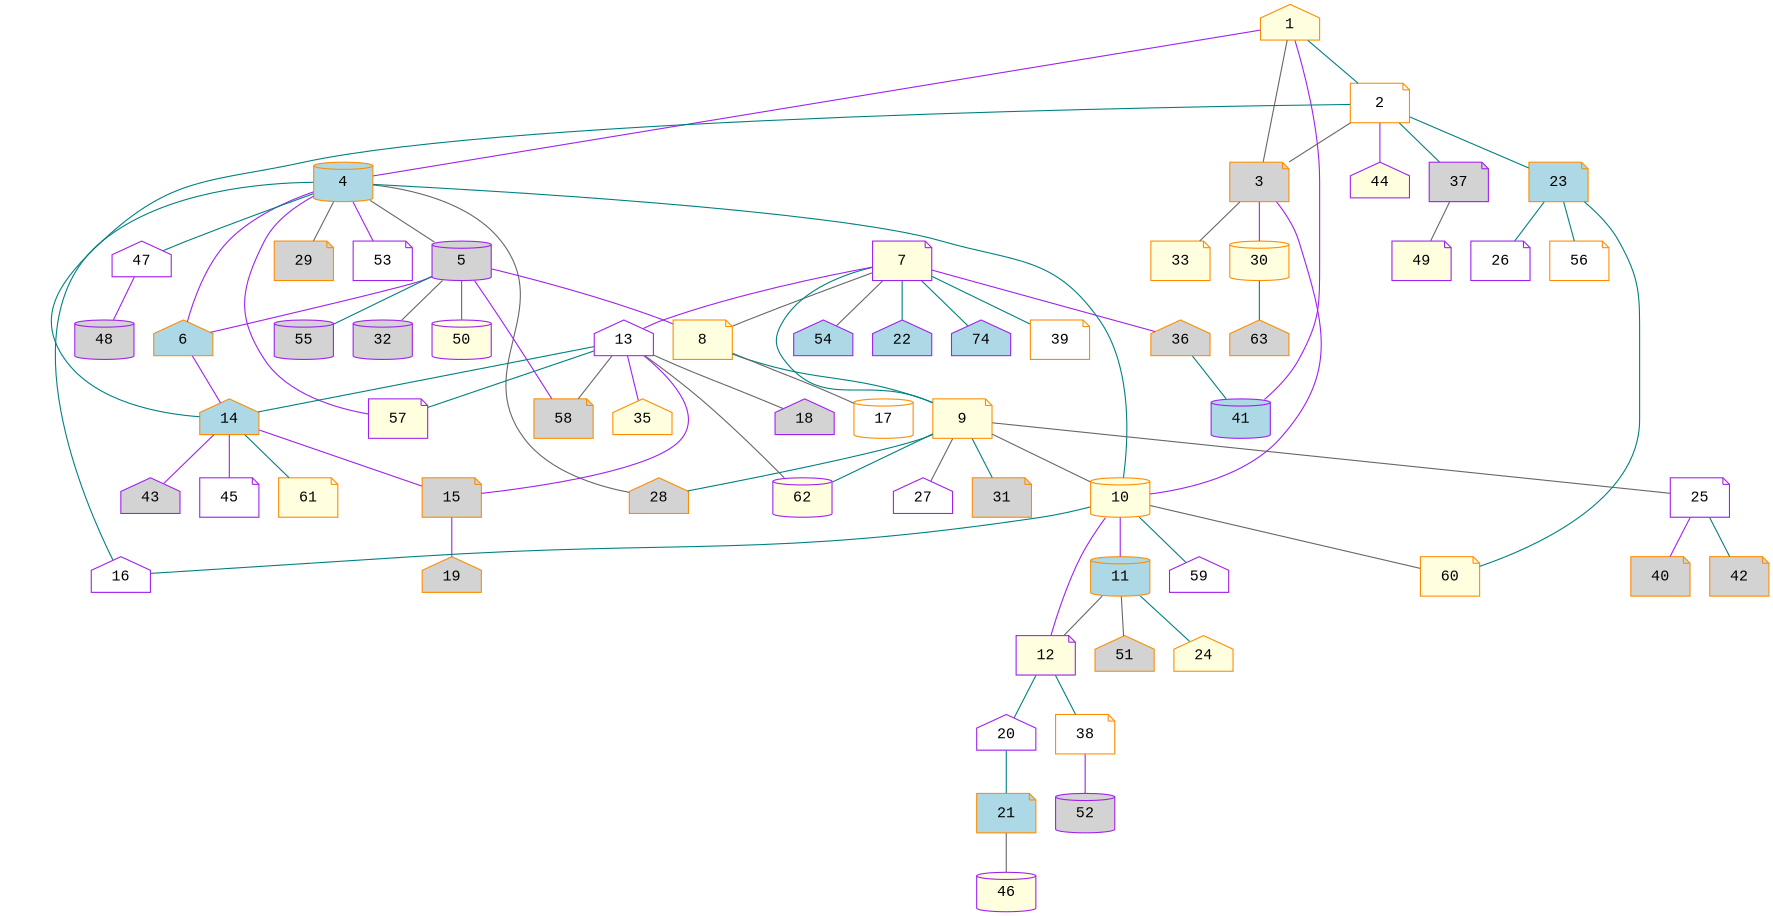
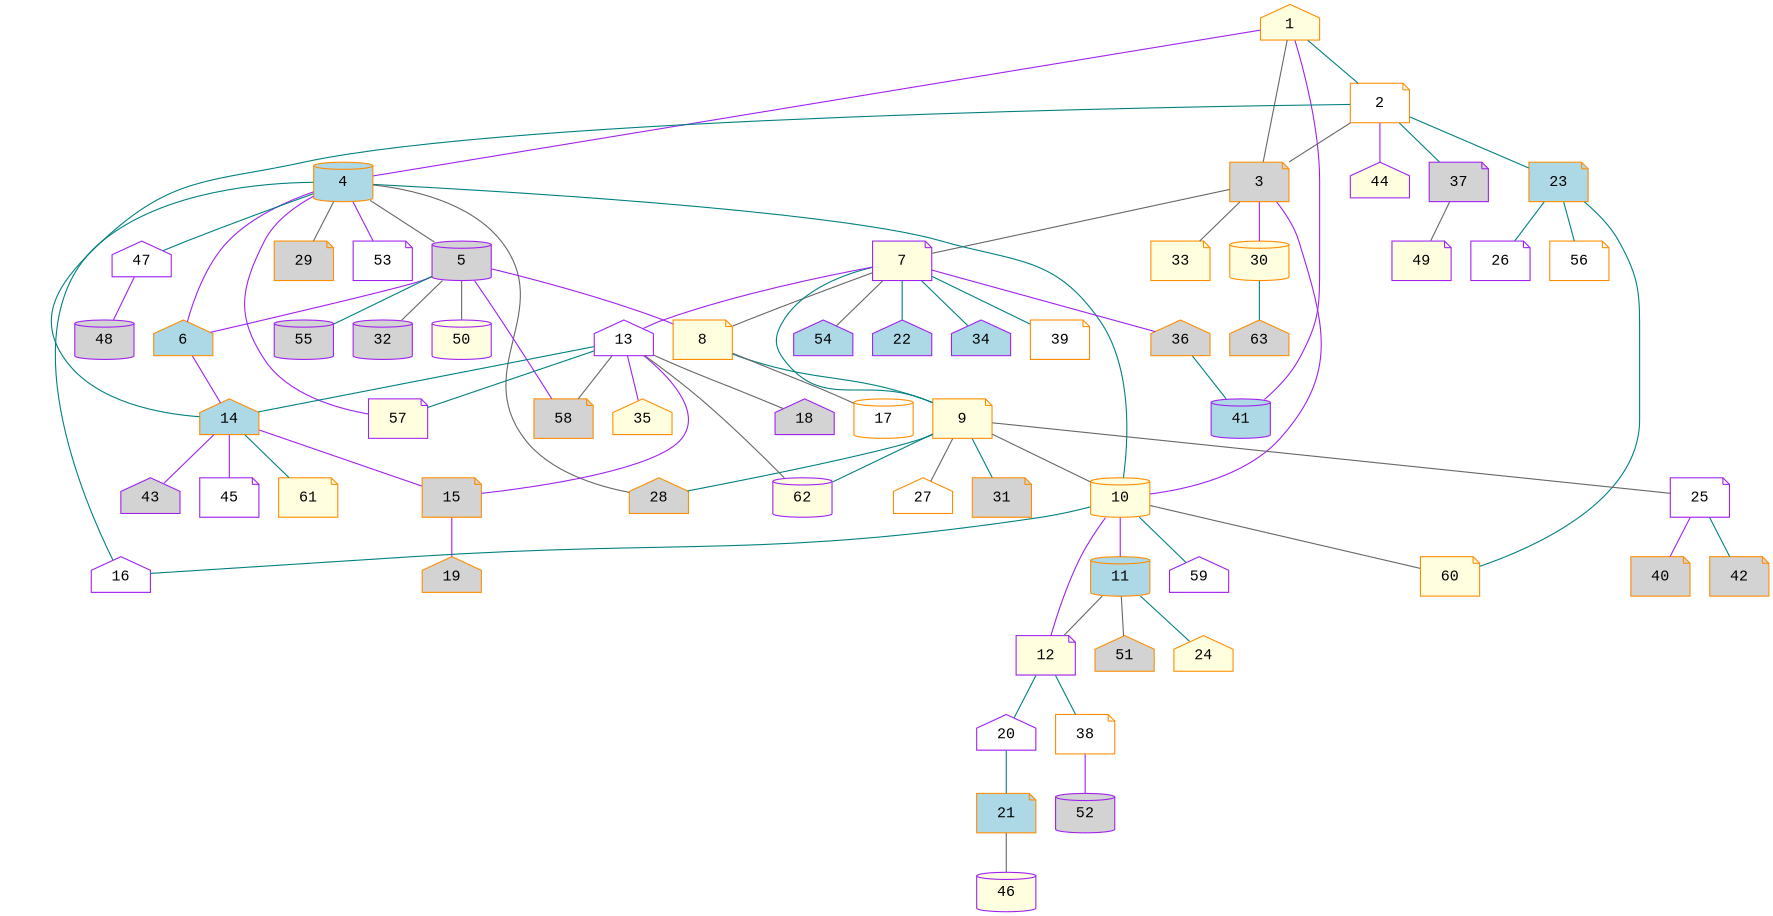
  graph {
    fontname="Liberation Mono"
    node [color=darkorange fillcolor=lightgrey fontname="Liberation Mono" shape=note style=filled]
    edge [color=teal fontname="Liberation Mono"]
    1 [fillcolor=lightyellow shape=house]
    2 [fillcolor=white]
    3
    4 [fillcolor=lightblue shape=cylinder]
    41 [color=purple fillcolor=lightblue shape=cylinder]
    14 [fillcolor=lightblue shape=house]
    23 [fillcolor=lightblue]
    37 [color=purple]
    44 [color=purple fillcolor=lightyellow shape=house]
    7 [color=purple fillcolor=lightyellow]
    10 [fillcolor=lightyellow shape=cylinder]
    30 [fillcolor=lightyellow shape=cylinder]
    33 [fillcolor=lightyellow]
    5 [color=purple shape=cylinder]
    6 [fillcolor=lightblue shape=house]
    16 [color=purple fillcolor=white shape=house]
    28 [shape=house]
    29
    47 [color=purple fillcolor=white shape=house]
    53 [color=purple fillcolor=white]
    57 [color=purple fillcolor=lightyellow]
    15
    43 [color=purple shape=house]
    45 [color=purple fillcolor=white]
    61 [fillcolor=lightyellow]
    60 [fillcolor=lightyellow]
    26 [color=purple fillcolor=white]
    56 [fillcolor=white]
    49 [color=purple fillcolor=lightyellow]
    8 [fillcolor=lightyellow]
    9 [fillcolor=lightyellow]
    13 [color=purple fillcolor=white shape=house]
    22 [color=purple fillcolor=lightblue shape=house]
-   34 [color=purple fillcolor=lightblue shape=house label=74]
+   34 [color=purple fillcolor=lightblue shape=house]
    36 [shape=house]
    39 [fillcolor=white]
    54 [color=purple fillcolor=lightblue shape=house]
    11 [fillcolor=lightblue shape=cylinder]
    12 [color=purple fillcolor=lightyellow]
    59 [color=purple fillcolor=white shape=house]
    63 [shape=house]
    32 [color=purple shape=cylinder]
    50 [color=purple fillcolor=lightyellow shape=cylinder]
    55 [color=purple shape=cylinder]
    58
    48 [color=purple shape=cylinder]
    17 [fillcolor=white shape=cylinder]
    25 [color=purple fillcolor=white]
-   27 [color=purple fillcolor=white shape=house]
+   27 [fillcolor=white shape=house]
    31
    62 [color=purple fillcolor=lightyellow shape=cylinder]
    18 [color=purple shape=house]
    35 [fillcolor=lightyellow shape=house]
    40
    42
    24 [fillcolor=lightyellow shape=house]
    51 [shape=house]
    20 [color=purple fillcolor=white shape=house]
    38 [fillcolor=white]
    21 [fillcolor=lightblue]
    52 [color=purple shape=cylinder]
    19 [shape=house]
    46 [color=purple fillcolor=lightyellow shape=cylinder]
    1 -- 2
    1 -- 3 [color=gray40]
    1 -- 4 [color=purple]
    1 -- 41 [color=purple]
    2 -- 3 [color=gray40]
    2 -- 14
    2 -- 23
    2 -- 37
    2 -- 44 [color=purple]
+   3 -- 7 [color=gray40]
    3 -- 10 [color=purple]
    3 -- 30 [color=purple]
    3 -- 33 [color=gray40]
    4 -- 10
    4 -- 5 [color=gray40]
    4 -- 6 [color=purple]
    4 -- 16
    4 -- 28 [color=gray40]
    4 -- 29 [color=gray40]
    4 -- 47
    4 -- 53 [color=purple]
    4 -- 57 [color=purple]
    14 -- 15 [color=purple]
    14 -- 43 [color=purple]
    14 -- 45 [color=purple]
    14 -- 61
    23 -- 60
    23 -- 26
    23 -- 56
    37 -- 49 [color=gray40]
    7 -- 8 [color=gray40]
    7 -- 9
    7 -- 13 [color=purple]
    7 -- 22
    7 -- 34
    7 -- 36 [color=purple]
    7 -- 39
    7 -- 54 [color=gray40]
    10 -- 16
    10 -- 60 [color=gray40]
    10 -- 11 [color=purple]
    10 -- 12 [color=purple]
    10 -- 59
    30 -- 63
    5 -- 6 [color=purple]
    5 -- 8 [color=purple]
    5 -- 32 [color=gray40]
    5 -- 50 [color=gray40]
    5 -- 55
    5 -- 58 [color=purple]
    6 -- 14 [color=purple]
    47 -- 48 [color=purple]
    15 -- 19 [color=purple]
    8 -- 9
    8 -- 17 [color=gray40]
    9 -- 10 [color=gray40]
    9 -- 28
    9 -- 25 [color=gray40]
    9 -- 27 [color=gray40]
    9 -- 31
    9 -- 62
    13 -- 14
    13 -- 57
    13 -- 15 [color=purple]
    13 -- 58 [color=gray40]
    13 -- 62 [color=gray40]
    13 -- 18 [color=gray40]
    13 -- 35 [color=purple]
    36 -- 41
    11 -- 12 [color=gray40]
    11 -- 24
    11 -- 51 [color=gray40]
    12 -- 20
    12 -- 38
    25 -- 40 [color=purple]
    25 -- 42
    20 -- 21
    38 -- 52 [color=purple]
    21 -- 46 [color=gray40]
  }
